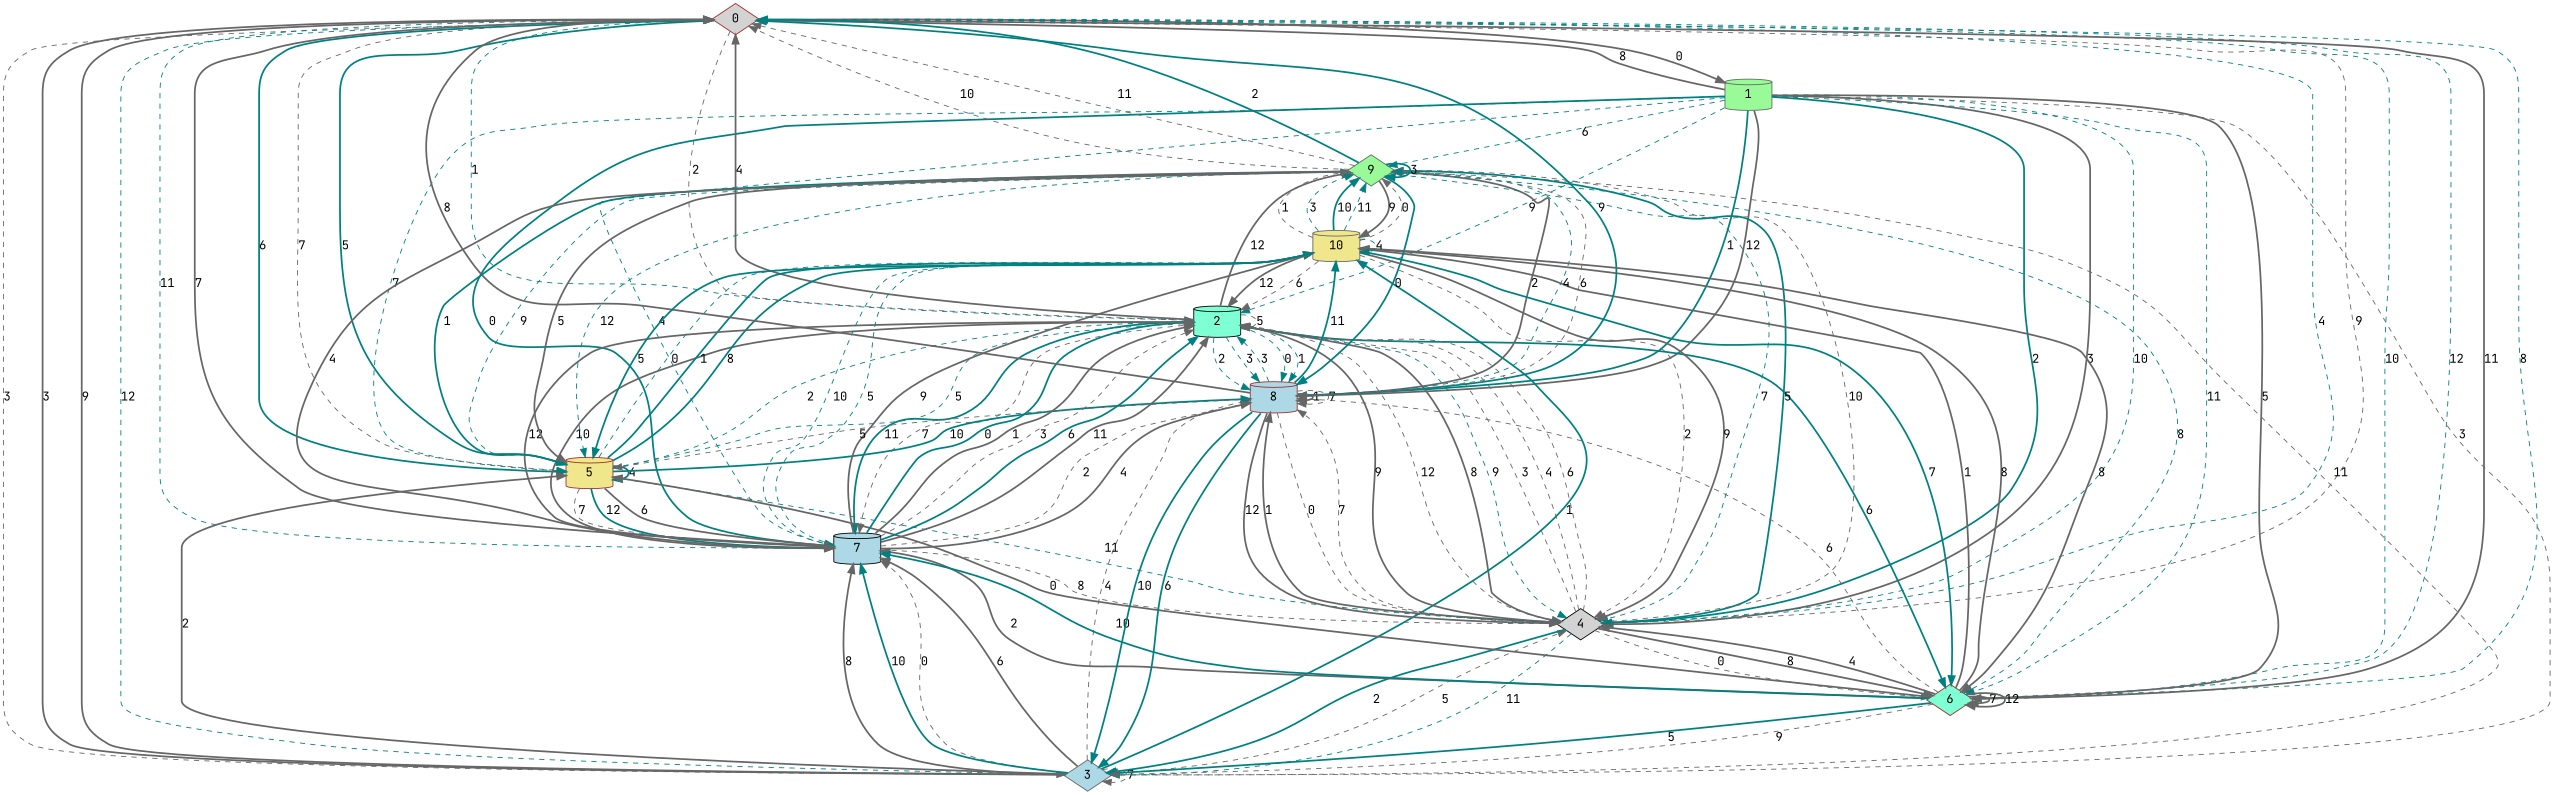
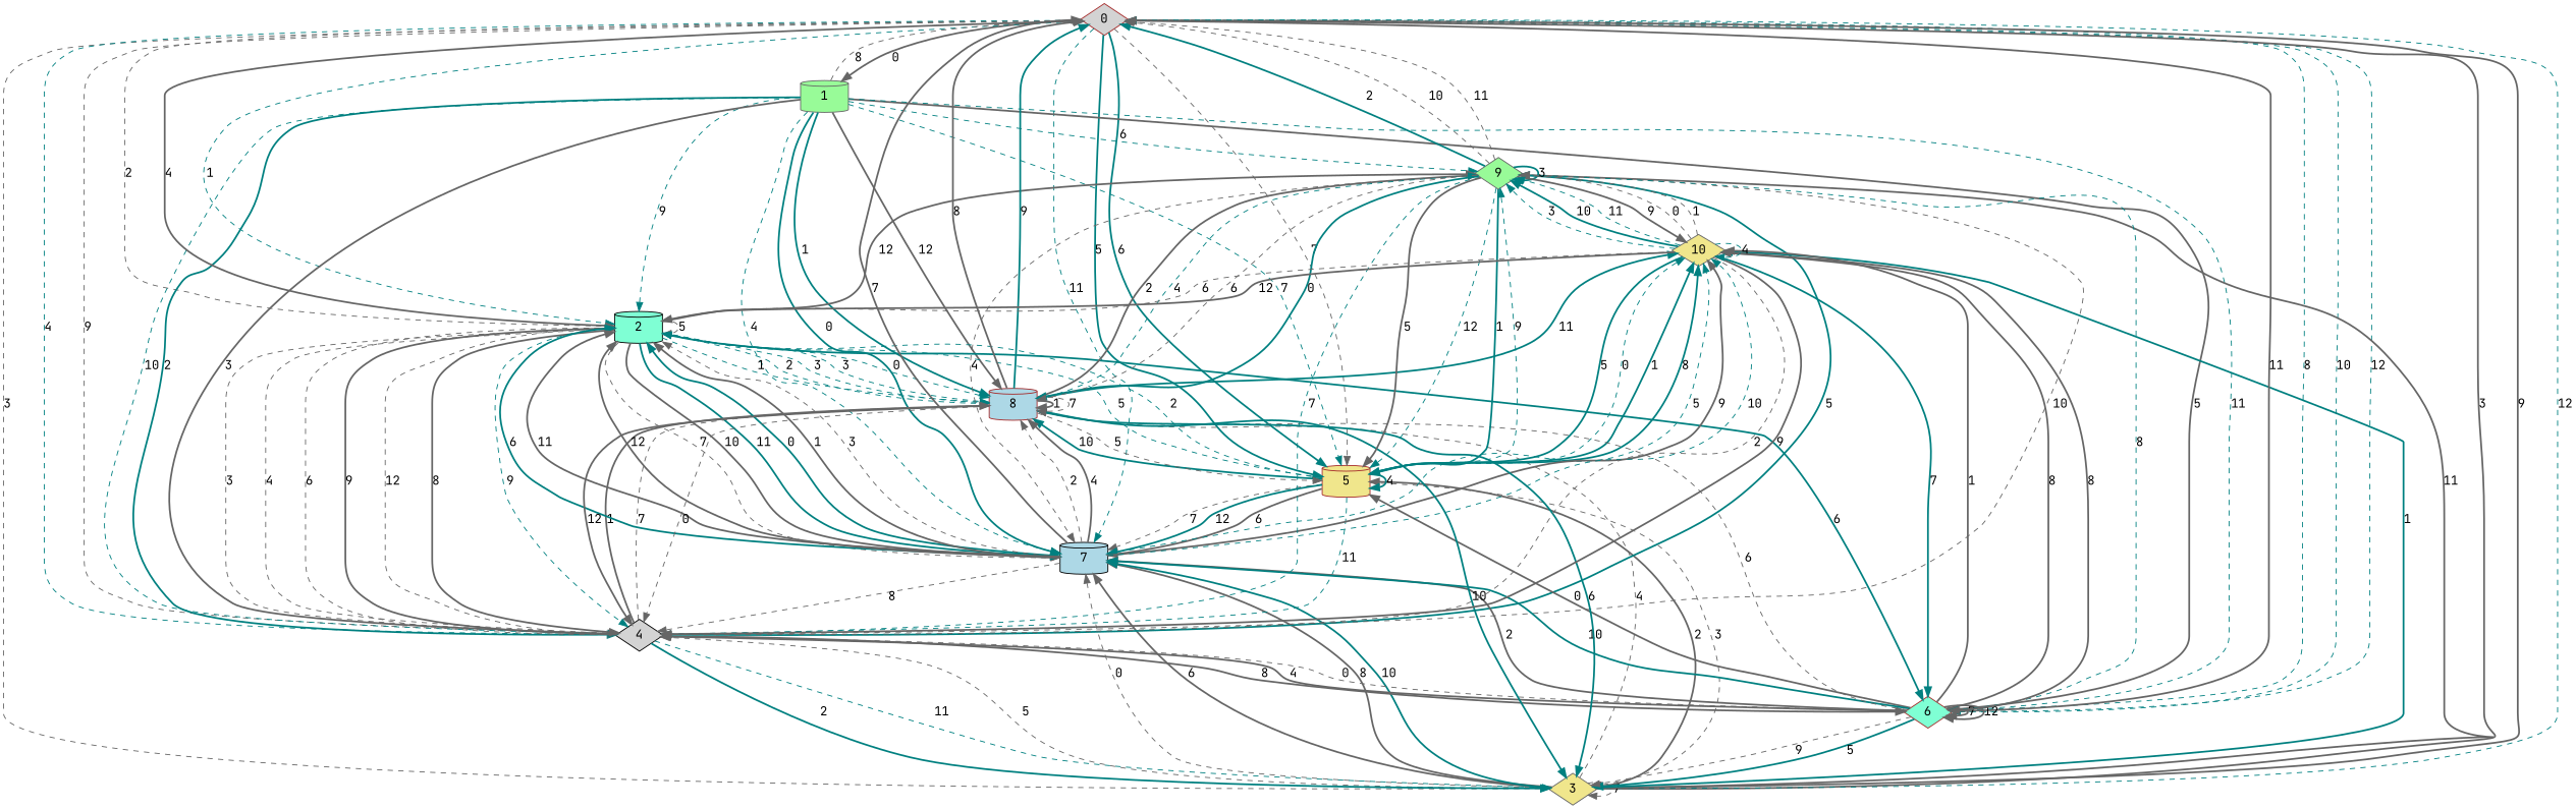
  digraph {
    fontname="JetBrains Mono"
    node [color=brown fillcolor=lightblue fontname="JetBrains Mono" shape=diamond style=filled]
    edge [color=gray40 fontname="JetBrains Mono" style=bold]
    n1 [fillcolor=lightgrey label=0]
    n2 [color=gray40 fillcolor=palegreen label=1 shape=cylinder]
    n3 [color=black fillcolor=aquamarine label=2 shape=cylinder]
-   n4 [color=gray40 label=3]
+   n4 [color=gray40 fillcolor=khaki label=3]
    n5 [color=black fillcolor=lightgrey label=4]
    n6 [fillcolor=khaki label=5 shape=cylinder]
    n7 [fillcolor=aquamarine label=6]
    n8 [color=black label=7 shape=cylinder]
    n9 [label=8 shape=cylinder]
    n10 [color=gray40 fillcolor=palegreen label=9]
-   n11 [color=gray40 fillcolor=khaki label=10 shape=cylinder]
+   n11 [color=gray40 fillcolor=khaki label=10]
    n1 -> n2 [label=0]
    n1 -> n3 [color=teal label=1 style=dashed]
    n1 -> n3 [label=2 style=dashed]
    n1 -> n4 [label=3 style=dashed]
    n1 -> n5 [color=teal label=4 style=dashed]
    n1 -> n5 [label=9 style=dashed]
    n1 -> n6 [color=teal label=5]
    n1 -> n6 [color=teal label=6]
    n1 -> n6 [label=7 style=dashed]
    n1 -> n7 [color=teal label=8 style=dashed]
    n1 -> n7 [color=teal label=10 style=dashed]
    n1 -> n7 [color=teal label=12 style=dashed]
    n1 -> n8 [color=teal label=11 style=dashed]
-   n2 -> n1 [label=8]
+   n2 -> n1 [label=8 style=dashed]
    n2 -> n3 [color=teal label=9 style=dashed]
    n2 -> n5 [color=teal label=2]
    n2 -> n5 [label=3]
    n2 -> n5 [color=teal label=10 style=dashed]
    n2 -> n6 [color=teal label=7 style=dashed]
    n2 -> n7 [label=5]
    n2 -> n7 [color=teal label=11 style=dashed]
    n2 -> n8 [color=teal label=0]
    n2 -> n8 [color=teal label=4 style=dashed]
    n2 -> n9 [color=teal label=1]
    n2 -> n9 [label=12]
    n2 -> n10 [color=teal label=6 style=dashed]
    n3 -> n1 [label=4]
    n3 -> n3 [label=5 style=dashed]
    n3 -> n5 [label=8]
    n3 -> n5 [color=teal label=9 style=dashed]
    n3 -> n7 [color=teal label=6]
    n3 -> n8 [label=7 style=dashed]
    n3 -> n8 [label=10]
    n3 -> n8 [color=teal label=11]
    n3 -> n9 [color=teal label=0 style=dashed]
    n3 -> n9 [color=teal label=1 style=dashed]
    n3 -> n9 [color=teal label=2 style=dashed]
    n3 -> n9 [color=teal label=3 style=dashed]
    n3 -> n10 [label=12]
    n4 -> n1 [label=3]
    n4 -> n1 [label=9]
    n4 -> n1 [color=teal label=12 style=dashed]
    n4 -> n4 [label=7 style=dashed]
    n4 -> n5 [label=5 style=dashed]
    n4 -> n6 [label=2]
    n4 -> n8 [label=0 style=dashed]
    n4 -> n8 [label=6]
    n4 -> n8 [label=8]
    n4 -> n8 [color=teal label=10]
    n4 -> n9 [label=4 style=dashed]
-   n4 -> n10 [label=11 style=dashed]
+   n4 -> n10 [label=11]
    n4 -> n11 [color=teal label=1]
    n5 -> n3 [label=3 style=dashed]
    n5 -> n3 [label=4 style=dashed]
    n5 -> n3 [label=6 style=dashed]
    n5 -> n3 [label=9]
    n5 -> n3 [label=12 style=dashed]
    n5 -> n4 [color=teal label=2]
    n5 -> n4 [color=teal label=11 style=dashed]
    n5 -> n7 [label=0 style=dashed]
    n5 -> n7 [label=8]
    n5 -> n9 [label=1]
    n5 -> n9 [label=7 style=dashed]
    n5 -> n10 [color=teal label=5]
    n5 -> n10 [label=10 style=dashed]
    n6 -> n3 [color=teal label=2 style=dashed]
    n6 -> n3 [color=teal label=5 style=dashed]
-   n2 -> n4 [label=3 style=dashed]
+   n6 -> n4 [label=3 style=dashed]
    n6 -> n5 [color=teal label=11 style=dashed]
    n6 -> n6 [color=teal label=4]
    n6 -> n8 [label=6]
    n6 -> n8 [label=7 style=dashed]
    n6 -> n8 [color=teal label=12]
    n6 -> n9 [color=teal label=10]
    n6 -> n10 [color=teal label=9 style=dashed]
    n6 -> n11 [color=teal label=0 style=dashed]
    n6 -> n11 [color=teal label=1]
    n6 -> n11 [color=teal label=8]
    n7 -> n1 [label=11]
    n7 -> n4 [color=teal label=5]
    n7 -> n4 [label=9 style=dashed]
    n7 -> n5 [label=4]
    n7 -> n6 [label=0]
    n7 -> n7 [label=7]
    n7 -> n7 [label=12]
    n7 -> n8 [label=2]
    n7 -> n8 [color=teal label=10]
    n7 -> n9 [label=6 style=dashed]
    n7 -> n11 [label=1]
    n7 -> n11 [label=8]
    n8 -> n1 [label=7]
    n8 -> n3 [color=teal label=0]
    n8 -> n3 [label=1]
    n8 -> n3 [label=3 style=dashed]
    n8 -> n3 [color=teal label=6]
    n8 -> n3 [label=11]
    n8 -> n3 [label=12]
    n8 -> n5 [label=8 style=dashed]
    n8 -> n9 [label=2 style=dashed]
    n8 -> n9 [label=4]
    n8 -> n11 [color=teal label=5 style=dashed]
    n8 -> n11 [label=9]
    n8 -> n11 [color=teal label=10 style=dashed]
    n9 -> n1 [label=8]
    n9 -> n1 [color=teal label=9]
    n9 -> n3 [color=teal label=3 style=dashed]
    n9 -> n4 [color=teal label=6]
    n9 -> n4 [color=teal label=10]
    n9 -> n5 [label=0 style=dashed]
    n9 -> n5 [label=12]
    n9 -> n6 [label=5 style=dashed]
    n9 -> n9 [label=1]
    n9 -> n9 [label=7 style=dashed]
    n9 -> n10 [label=2]
    n9 -> n10 [color=teal label=4 style=dashed]
    n9 -> n11 [color=teal label=11]
    n10 -> n1 [color=teal label=2]
    n10 -> n1 [label=10 style=dashed]
    n10 -> n1 [label=11 style=dashed]
    n10 -> n5 [color=teal label=7 style=dashed]
    n10 -> n6 [color=teal label=1]
    n10 -> n6 [label=5]
    n10 -> n6 [color=teal label=12 style=dashed]
    n10 -> n7 [color=teal label=8 style=dashed]
-   n10 -> n8 [label=4]
+   n10 -> n8 [label=4 style=dashed]
    n10 -> n9 [color=teal label=0]
    n10 -> n9 [label=6 style=dashed]
    n10 -> n10 [color=teal label=3]
    n10 -> n11 [label=9]
    n11 -> n3 [label=6 style=dashed]
    n11 -> n3 [label=12]
    n11 -> n5 [label=2 style=dashed]
    n11 -> n5 [label=9]
    n11 -> n6 [color=teal label=5]
    n11 -> n7 [color=teal label=7]
    n11 -> n7 [label=8]
    n11 -> n10 [label=0 style=dashed]
    n11 -> n10 [label=1 style=dashed]
    n11 -> n10 [color=teal label=3 style=dashed]
    n11 -> n10 [color=teal label=10]
    n11 -> n10 [color=teal label=11 style=dashed]
    n11 -> n11 [color=teal label=4 style=dashed]
  }
